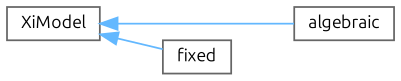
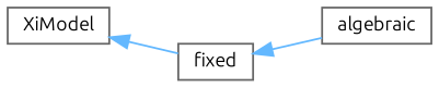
  digraph {
    fontname=Ubuntu
    rankdir=LR
    node [color=grey40 fillcolor=white fontname=Ubuntu fontsize=10 shape=box style=filled]
    edge [color=steelblue1 dir=back fontname=Ubuntu fontsize=10 labelfontname=Helvetica labelfontsize=10 style=solid]
    n1 [height=0.2 label=XiModel width=0.4]
    n2 [height=0.2 label=algebraic width=0.4]
    n3 [height=0.2 label=fixed width=0.4]
-   n1 -> n2
+   n3 -> n2
    n1 -> n3
  }
